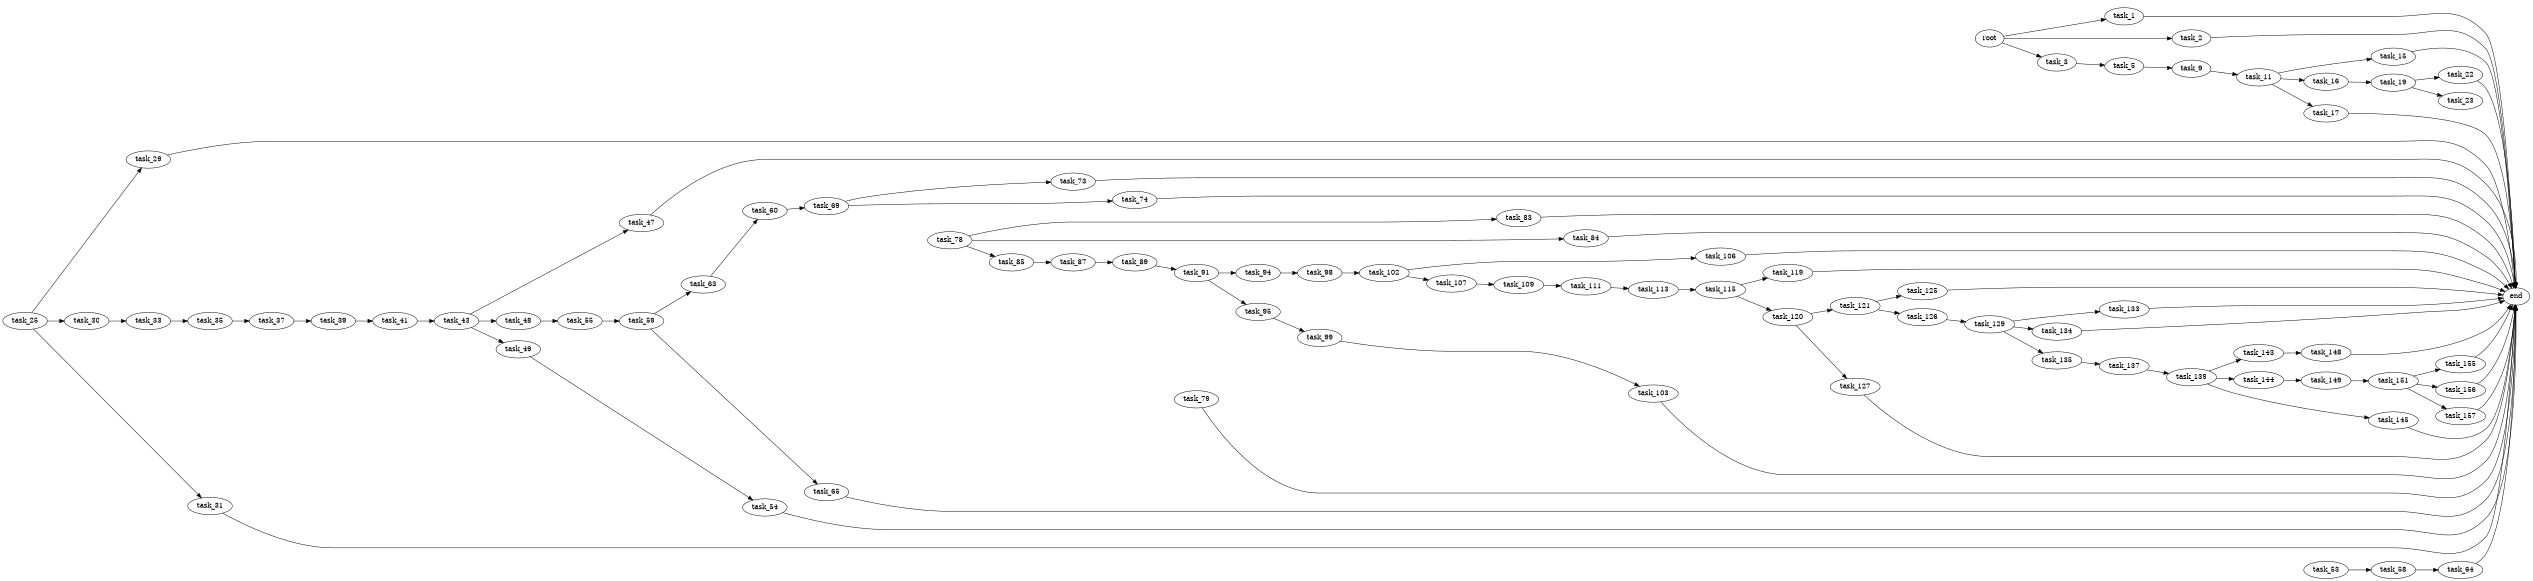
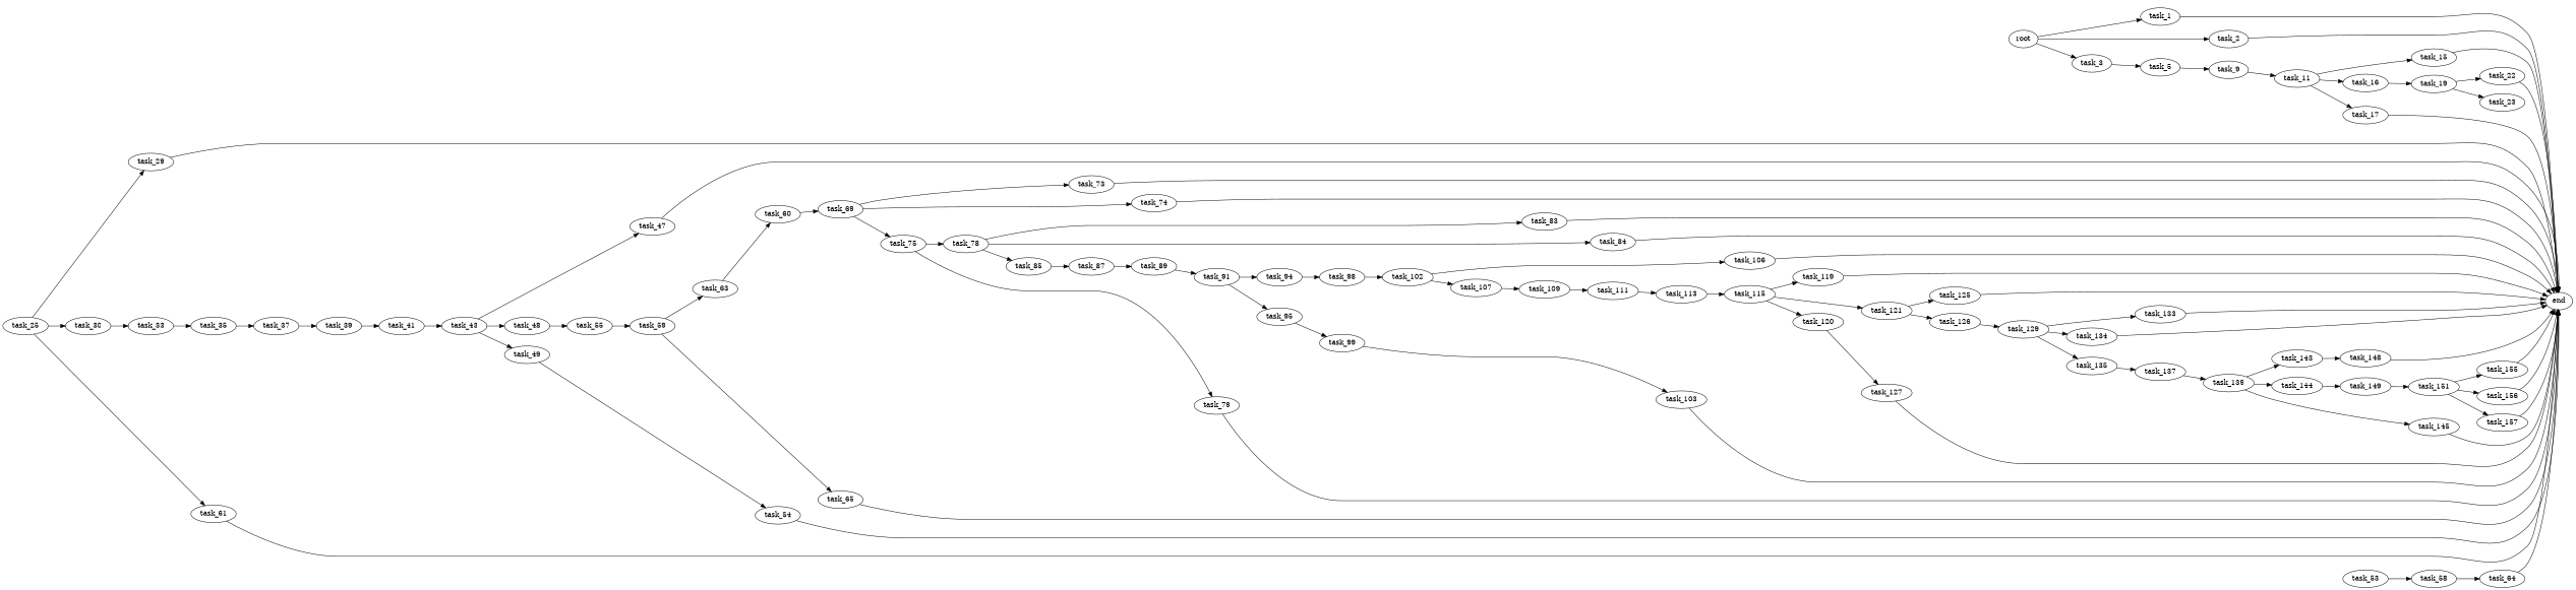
  digraph {
    rankdir=LR
    root
    task_1
    task_2
    task_3
    end
    task_5
    task_9
    task_11
    task_15
    task_16
    task_17
    task_19
    task_22
    task_23
    task_25
    task_29
    task_30
-   task_31
+   task_31 [label=task_61]
    task_33
    task_35
    task_37
    task_39
    task_41
    task_43
    task_47
    task_48
    task_49
    task_55
    task_54
    task_53
    task_58
    task_59
    task_64
    task_63
    task_65
    n36 [label=task_60]
    task_69
    task_73
    task_74
+   task_75
    task_78
    task_79
    task_83
    task_84
    task_85
    task_87
    task_89
    task_91
    task_94
    task_95
    task_98
    task_99
    task_102
    task_103
    task_106
    task_107
    task_109
    task_111
    task_113
    task_115
    task_119
    task_120
    task_121
    task_127
    task_125
    task_126
    task_129
    task_133
    task_134
    task_135
    task_137
    task_139
    task_143
    task_144
    task_145
    task_148
    task_149
    task_151
    task_155
    task_156
    task_157
    root -> task_1
    root -> task_2
    root -> task_3
    task_1 -> end
    task_2 -> end
    task_3 -> task_5
    task_5 -> task_9
    task_9 -> task_11
    task_11 -> task_15
    task_11 -> task_16
    task_11 -> task_17
    task_15 -> end
    task_16 -> task_19
    task_17 -> end
    task_19 -> task_22
    task_19 -> task_23
    task_22 -> end
    task_25 -> task_29
    task_25 -> task_30
    task_25 -> task_31
    task_29 -> end
    task_30 -> task_33
    task_31 -> end
    task_33 -> task_35
    task_35 -> task_37
    task_37 -> task_39
    task_39 -> task_41
    task_41 -> task_43
    task_43 -> task_47
    task_43 -> task_48
    task_43 -> task_49
    task_47 -> end
    task_48 -> task_55
    task_49 -> task_54
    task_55 -> task_59
    task_54 -> end
    task_53 -> task_58
    task_58 -> task_64
    task_59 -> task_63
    task_59 -> task_65
    task_64 -> end
    task_63 -> n36
    task_65 -> end
    n36 -> task_69
    task_69 -> task_73
    task_69 -> task_74
+   task_69 -> task_75
    task_73 -> end
    task_74 -> end
+   task_75 -> task_78
+   task_75 -> task_79
    task_78 -> task_83
    task_78 -> task_84
    task_78 -> task_85
    task_79 -> end
    task_83 -> end
    task_84 -> end
    task_85 -> task_87
    task_87 -> task_89
    task_89 -> task_91
    task_91 -> task_94
    task_91 -> task_95
    task_94 -> task_98
    task_95 -> task_99
    task_98 -> task_102
    task_99 -> task_103
    task_102 -> task_106
    task_102 -> task_107
    task_103 -> end
    task_106 -> end
    task_107 -> task_109
    task_109 -> task_111
    task_111 -> task_113
    task_113 -> task_115
    task_115 -> task_119
    task_115 -> task_120
-   task_120 -> task_121
+   task_115 -> task_121
    task_119 -> end
    task_120 -> task_127
    task_121 -> task_125
    task_121 -> task_126
    task_127 -> end
    task_125 -> end
    task_126 -> task_129
    task_129 -> task_133
    task_129 -> task_134
    task_129 -> task_135
    task_133 -> end
    task_134 -> end
    task_135 -> task_137
    task_137 -> task_139
    task_139 -> task_143
    task_139 -> task_144
    task_139 -> task_145
    task_143 -> task_148
    task_144 -> task_149
    task_145 -> end
    task_148 -> end
    task_149 -> task_151
    task_151 -> task_155
    task_151 -> task_156
    task_151 -> task_157
    task_155 -> end
    task_156 -> end
    task_157 -> end
  }
